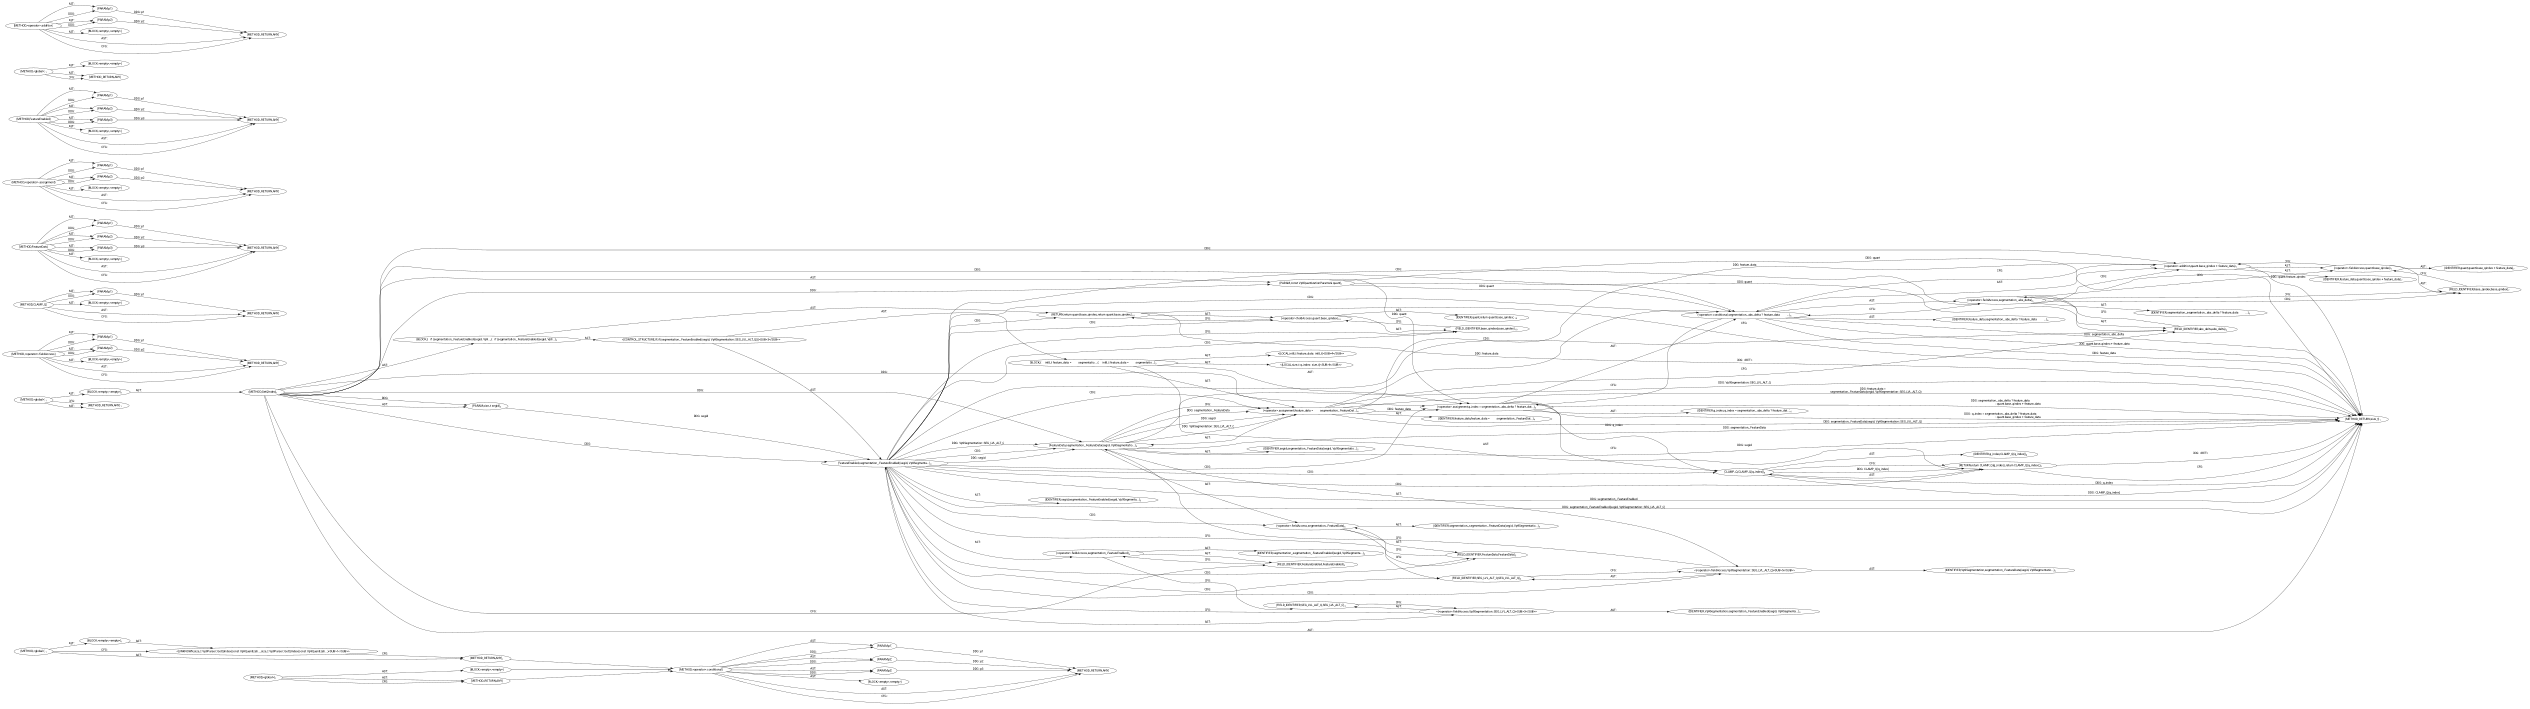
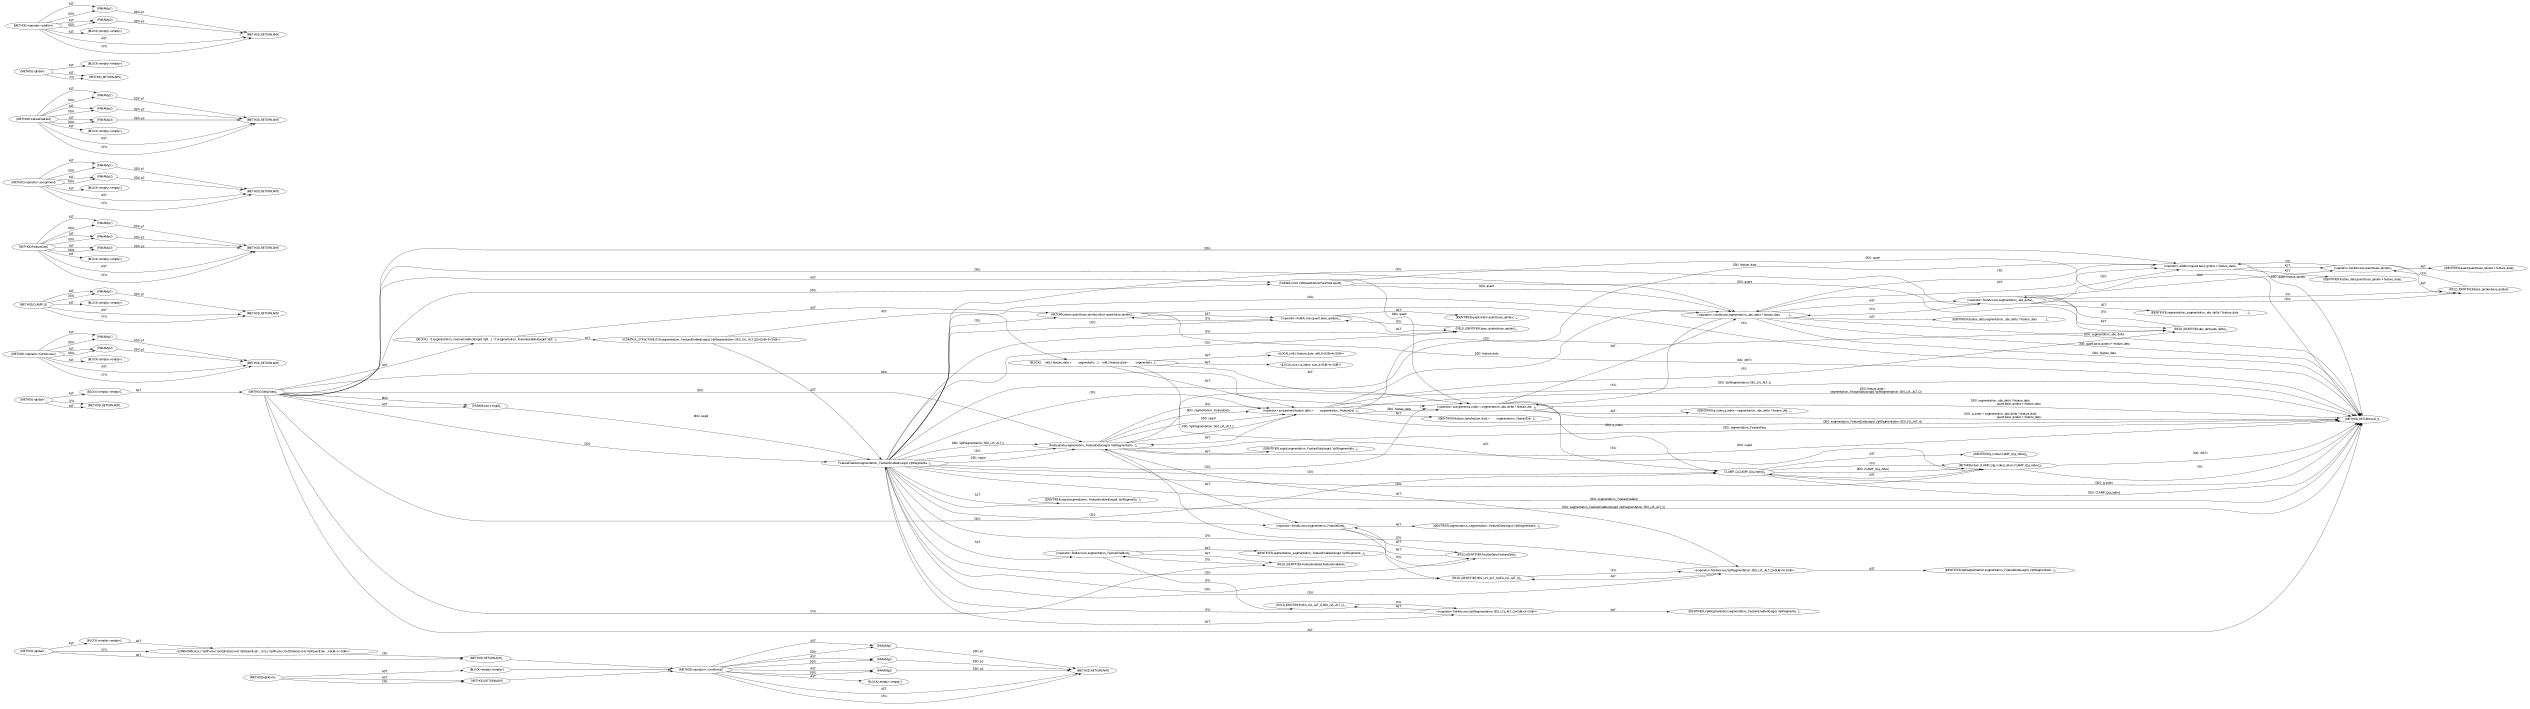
  digraph {
    fontname=Roboto
    rankdir=LR
    node [fontname=Roboto]
    edge [fontname=Roboto]
    n1 [label=<(METHOD,&lt;operator&gt;.conditional)>]
    n2 [label=<(PARAM,p1)>]
    n3 [label=<(PARAM,p2)>]
    n4 [label=<(PARAM,p3)>]
    n5 [label=<(BLOCK,&lt;empty&gt;,&lt;empty&gt;)>]
    n6 [label=<(METHOD_RETURN,ANY)>]
    n7 [label=<(METHOD,&lt;global&gt;)<SUB>1</SUB>>]
    n8 [label=<(BLOCK,&lt;empty&gt;,&lt;empty&gt;)<SUB>1</SUB>>]
    n9 [label=<(METHOD_RETURN,ANY)<SUB>1</SUB>>]
    n10 [label=<(METHOD,GetQIndex)<SUB>1</SUB>>]
    n11 [label=<(PARAM,const Vp9QuantizationParams&amp; quant)<SUB>1</SUB>>]
    n12 [label=<(PARAM,size_t segid)<SUB>2</SUB>>]
    n13 [label=<(BLOCK,{   if (segmentation_.FeatureEnabled(segid, Vp9...,{   if (segmentation_.FeatureEnabled(segid, Vp9...)<SUB>2</SUB>>]
    n14 [label=<(FeatureEnabled,segmentation_.FeatureEnabled(segid, Vp9Segmenta...)<SUB>3</SUB>>]
    n15 [label=<(FIELD_IDENTIFIER,FeatureEnabled,FeatureEnabled)<SUB>3</SUB>>]
    n16 [label=<(FeatureData,segmentation_.FeatureData(segid, Vp9Segmentatio...)<SUB>5</SUB>>]
    n17 [label=<(&lt;operator&gt;.assignment,q_index = segmentation_.abs_delta ? feature_dat...)<SUB>6</SUB>>]
    n18 [label=<(&lt;operator&gt;.conditional,segmentation_.abs_delta ? feature_data         ...)<SUB>6</SUB>>]
    n19 [label=<(&lt;operator&gt;.addition,quant.base_qindex + feature_data)<SUB>7</SUB>>]
    n20 [label=<(CLAMP_Q,CLAMP_Q(q_index))<SUB>8</SUB>>]
    n21 [label=<(METHOD_RETURN,size_t)<SUB>1</SUB>>]
    n22 [label=<(FIELD_IDENTIFIER,abs_delta,abs_delta)<SUB>6</SUB>>]
    n23 [label="<(CONTROL_STRUCTURE,IF,if (segmentation_.FeatureEnabled(segid, Vp9Segmentation::SEG_LVL_ALT_Q)))<SUB>3</SUB>>"]
    n24 [label=<(RETURN,return quant.base_qindex;,return quant.base_qindex;)<SUB>10</SUB>>]
    n25 [label=<(&lt;operator&gt;.fieldAccess,segmentation_.FeatureEnabled)<SUB>3</SUB>>]
    n26 [label=<(IDENTIFIER,segid,segmentation_.FeatureEnabled(segid, Vp9Segmenta...)<SUB>3</SUB>>]
    n27 [label="<(&lt;operator&gt;.fieldAccess,Vp9Segmentation::SEG_LVL_ALT_Q)<SUB>3</SUB>>"]
    n28 [label=<(&lt;operator&gt;.assignment,feature_data =         segmentation_.FeatureDat...)<SUB>4</SUB>>]
    n29 [label=<(&lt;operator&gt;.fieldAccess,segmentation_.FeatureData)<SUB>5</SUB>>]
    n30 [label=<(FIELD_IDENTIFIER,FeatureData,FeatureData)<SUB>5</SUB>>]
    n31 [label="<(&lt;operator&gt;.fieldAccess,Vp9Segmentation::SEG_LVL_ALT_Q)<SUB>5</SUB>>"]
    n32 [label=<(FIELD_IDENTIFIER,SEG_LVL_ALT_Q,SEG_LVL_ALT_Q)<SUB>5</SUB>>]
    n33 [label=<(&lt;operator&gt;.fieldAccess,segmentation_.abs_delta)<SUB>6</SUB>>]
    n34 [label=<(RETURN,return CLAMP_Q(q_index);,return CLAMP_Q(q_index);)<SUB>8</SUB>>]
    n35 [label=<(&lt;operator&gt;.fieldAccess,quant.base_qindex)<SUB>10</SUB>>]
    n36 [label=<(FIELD_IDENTIFIER,base_qindex,base_qindex)<SUB>10</SUB>>]
    n37 [label=<(IDENTIFIER,segid,segmentation_.FeatureData(segid, Vp9Segmentatio...)<SUB>5</SUB>>]
    n38 [label=<(IDENTIFIER,q_index,q_index = segmentation_.abs_delta ? feature_dat...)<SUB>6</SUB>>]
    n39 [label=<(IDENTIFIER,feature_data,segmentation_.abs_delta ? feature_data         ...)<SUB>6</SUB>>]
    n40 [label=<(&lt;operator&gt;.fieldAccess,quant.base_qindex)<SUB>7</SUB>>]
    n41 [label=<(IDENTIFIER,feature_data,quant.base_qindex + feature_data)<SUB>7</SUB>>]
    n42 [label=<(IDENTIFIER,q_index,CLAMP_Q(q_index))<SUB>8</SUB>>]
    n43 [label=<(BLOCK,{     int8_t feature_data =         segmentatio...,{     int8_t feature_data =         segmentatio...)<SUB>3</SUB>>]
    n44 [label="<(LOCAL,int8_t feature_data: int8_t)<SUB>4</SUB>>"]
    n45 [label="<(LOCAL,size_t q_index: size_t)<SUB>6</SUB>>"]
    n46 [label=<(IDENTIFIER,segmentation_,segmentation_.FeatureEnabled(segid, Vp9Segmenta...)<SUB>3</SUB>>]
    n47 [label=<(FIELD_IDENTIFIER,SEG_LVL_ALT_Q,SEG_LVL_ALT_Q)<SUB>3</SUB>>]
    n48 [label=<(IDENTIFIER,Vp9Segmentation,segmentation_.FeatureEnabled(segid, Vp9Segmenta...)<SUB>3</SUB>>]
    n49 [label=<(IDENTIFIER,feature_data,feature_data =         segmentation_.FeatureDat...)<SUB>4</SUB>>]
    n50 [label=<(IDENTIFIER,segmentation_,segmentation_.FeatureData(segid, Vp9Segmentatio...)<SUB>5</SUB>>]
    n51 [label=<(IDENTIFIER,Vp9Segmentation,segmentation_.FeatureData(segid, Vp9Segmentatio...)<SUB>5</SUB>>]
    n52 [label=<(IDENTIFIER,segmentation_,segmentation_.abs_delta ? feature_data         ...)<SUB>6</SUB>>]
    n53 [label=<(FIELD_IDENTIFIER,base_qindex,base_qindex)<SUB>7</SUB>>]
    n54 [label=<(IDENTIFIER,quant,return quant.base_qindex;)<SUB>10</SUB>>]
    n55 [label=<(IDENTIFIER,quant,quant.base_qindex + feature_data)<SUB>7</SUB>>]
    n56 [label=<(METHOD,&lt;operator&gt;.fieldAccess)>]
    n57 [label=<(PARAM,p1)>]
    n58 [label=<(PARAM,p2)>]
    n59 [label=<(BLOCK,&lt;empty&gt;,&lt;empty&gt;)>]
    n60 [label=<(METHOD_RETURN,ANY)>]
    n61 [label=<(METHOD,CLAMP_Q)>]
    n62 [label=<(PARAM,p1)>]
    n63 [label=<(BLOCK,&lt;empty&gt;,&lt;empty&gt;)>]
    n64 [label=<(METHOD_RETURN,ANY)>]
    n65 [label=<(METHOD,FeatureData)>]
    n66 [label=<(PARAM,p1)>]
    n67 [label=<(PARAM,p2)>]
    n68 [label=<(PARAM,p3)>]
    n69 [label=<(BLOCK,&lt;empty&gt;,&lt;empty&gt;)>]
    n70 [label=<(METHOD_RETURN,ANY)>]
    n71 [label=<(METHOD,&lt;operator&gt;.assignment)>]
    n72 [label=<(PARAM,p1)>]
    n73 [label=<(PARAM,p2)>]
    n74 [label=<(BLOCK,&lt;empty&gt;,&lt;empty&gt;)>]
    n75 [label=<(METHOD_RETURN,ANY)>]
    n76 [label=<(METHOD,FeatureEnabled)>]
    n77 [label=<(PARAM,p1)>]
    n78 [label=<(PARAM,p2)>]
    n79 [label=<(PARAM,p3)>]
    n80 [label=<(BLOCK,&lt;empty&gt;,&lt;empty&gt;)>]
    n81 [label=<(METHOD_RETURN,ANY)>]
    n82 [label=<(METHOD,&lt;global&gt;)<SUB>1</SUB>>]
    n83 [label=<(BLOCK,&lt;empty&gt;,&lt;empty&gt;)>]
    n84 [label=<(METHOD_RETURN,ANY)>]
    n85 [label=<(METHOD,&lt;operator&gt;.addition)>]
    n86 [label=<(PARAM,p1)>]
    n87 [label=<(PARAM,p2)>]
    n88 [label=<(BLOCK,&lt;empty&gt;,&lt;empty&gt;)>]
    n89 [label=<(METHOD_RETURN,ANY)>]
    n90 [label=<(METHOD,&lt;global&gt;)<SUB>1</SUB>>]
    n91 [label=<(BLOCK,&lt;empty&gt;,&lt;empty&gt;)<SUB>1</SUB>>]
    n92 [label="<(UNKNOWN,size_t Vp9Parser::GetQIndex(const Vp9Quantizati...,size_t Vp9Parser::GetQIndex(const Vp9Quantizati...)<SUB>1</SUB>>"]
    n93 [label=<(METHOD_RETURN,ANY)<SUB>1</SUB>>]
    n94 [label=<(METHOD,&lt;global&gt;)<SUB>1</SUB>>]
    n95 [label=<(BLOCK,&lt;empty&gt;,&lt;empty&gt;)>]
    n96 [label=<(METHOD_RETURN,ANY)>]
    n1 -> n2 [label="AST: "]
    n1 -> n2 [label="DDG: "]
    n1 -> n3 [label="AST: "]
    n1 -> n3 [label="DDG: "]
    n1 -> n4 [label="AST: "]
    n1 -> n4 [label="DDG: "]
    n1 -> n5 [label="AST: "]
    n1 -> n6 [label="AST: "]
    n1 -> n6 [label="CFG: "]
    n2 -> n6 [label="DDG: p1"]
    n3 -> n6 [label="DDG: p2"]
    n4 -> n6 [label="DDG: p3"]
    n7 -> n8 [label="AST: "]
    n7 -> n9 [label="AST: "]
    n7 -> n9 [label="CFG: "]
    n8 -> n10 [label="AST: "]
    n10 -> n11 [label="AST: "]
    n10 -> n11 [label="DDG: "]
    n10 -> n12 [label="AST: "]
    n10 -> n12 [label="DDG: "]
    n10 -> n13 [label="AST: "]
    n10 -> n14 [label="DDG: "]
    n10 -> n15 [label="CFG: "]
    n10 -> n16 [label="DDG: "]
    n10 -> n17 [label="DDG: "]
    n10 -> n18 [label="DDG: "]
    n10 -> n19 [label="DDG: "]
+   n10 -> n20 [label="DDG: "]
    n10 -> n21 [label="AST: "]
    n11 -> n17 [label="DDG: quant"]
    n11 -> n18 [label="DDG: quant"]
    n11 -> n21 [label="DDG: quant"]
    n11 -> n22 [label="DDG: quant"]
    n12 -> n14 [label="DDG: segid"]
    n13 -> n23 [label="AST: "]
    n13 -> n24 [label="AST: "]
    n14 -> n16 [label="DDG: segid"]
    n14 -> n16 [label="DDG: Vp9Segmentation::SEG_LVL_ALT_Q"]
    n14 -> n16 [label="CDG: "]
    n14 -> n17 [label="CDG: "]
    n14 -> n18 [label="CDG: "]
    n14 -> n20 [label="CDG: "]
    n14 -> n21 [label="DDG: segmentation_.FeatureEnabled"]
    n14 -> n21 [label="DDG: segmentation_.FeatureEnabled(segid, Vp9Segmentation::SEG_LVL_ALT_Q)"]
    n14 -> n22 [label="CDG: "]
    n14 -> n24 [label="CDG: "]
    n14 -> n25 [label="AST: "]
    n14 -> n26 [label="AST: "]
    n14 -> n27 [label="AST: "]
    n14 -> n28 [label="CDG: "]
    n14 -> n29 [label="CDG: "]
    n14 -> n30 [label="CFG: "]
    n14 -> n30 [label="CDG: "]
    n14 -> n31 [label="CDG: "]
    n14 -> n32 [label="CDG: "]
    n14 -> n33 [label="CDG: "]
    n14 -> n34 [label="CDG: "]
    n14 -> n35 [label="CDG: "]
    n14 -> n36 [label="CFG: "]
    n14 -> n36 [label="CDG: "]
    n15 -> n25 [label="CFG: "]
    n16 -> n21 [label="DDG: segmentation_.FeatureData"]
    n16 -> n21 [label="DDG: segid"]
    n16 -> n21 [label="DDG: Vp9Segmentation::SEG_LVL_ALT_Q"]
    n16 -> n28 [label="CFG: "]
    n16 -> n28 [label="DDG: segmentation_.FeatureData"]
    n16 -> n28 [label="DDG: segid"]
    n16 -> n28 [label="DDG: Vp9Segmentation::SEG_LVL_ALT_Q"]
    n16 -> n29 [label="AST: "]
    n16 -> n31 [label="AST: "]
    n16 -> n37 [label="AST: "]
    n17 -> n18 [label="AST: "]
    n17 -> n20 [label="CFG: "]
    n17 -> n20 [label="DDG: q_index"]
    n17 -> n21 [label="DDG: segmentation_.abs_delta ? feature_data\n                                             : quant.base_qindex + feature_data"]
    n17 -> n21 [label="DDG: q_index = segmentation_.abs_delta ? feature_data\n                                             : quant.base_qindex + feature_data"]
    n17 -> n38 [label="AST: "]
    n18 -> n17 [label="CFG: "]
    n18 -> n19 [label="AST: "]
    n18 -> n21 [label="DDG: segmentation_.abs_delta"]
    n18 -> n21 [label="DDG: quant.base_qindex + feature_data"]
    n18 -> n21 [label="DDG: feature_data"]
    n18 -> n33 [label="AST: "]
    n18 -> n39 [label="AST: "]
    n19 -> n18 [label="CFG: "]
    n19 -> n21 [label="DDG: quant.feature_qindex"]
    n19 -> n40 [label="AST: "]
    n19 -> n41 [label="AST: "]
    n20 -> n21 [label="DDG: q_index"]
    n20 -> n21 [label="DDG: CLAMP_Q(q_index)"]
    n20 -> n34 [label="CFG: "]
    n20 -> n34 [label="DDG: CLAMP_Q(q_index)"]
    n20 -> n42 [label="AST: "]
    n22 -> n33 [label="CFG: "]
    n23 -> n14 [label="AST: "]
    n23 -> n43 [label="AST: "]
    n24 -> n21 [label="CFG: "]
    n24 -> n21 [label="DDG: &lt;RET&gt;"]
    n24 -> n35 [label="AST: "]
    n25 -> n15 [label="AST: "]
    n25 -> n46 [label="AST: "]
    n25 -> n47 [label="CFG: "]
    n27 -> n14 [label="CFG: "]
    n27 -> n47 [label="AST: "]
    n27 -> n48 [label="AST: "]
    n28 -> n16 [label="AST: "]
    n28 -> n17 [label="DDG: feature_data"]
    n28 -> n18 [label="DDG: feature_data"]
    n28 -> n19 [label="DDG: feature_data"]
    n28 -> n21 [label="DDG: segmentation_.FeatureData(segid, Vp9Segmentation::SEG_LVL_ALT_Q)"]
    n28 -> n21 [label="DDG: feature_data =\n        segmentation_.FeatureData(segid, Vp9Segmentation::SEG_LVL_ALT_Q)"]
    n28 -> n22 [label="CFG: "]
    n28 -> n49 [label="AST: "]
    n29 -> n30 [label="AST: "]
    n29 -> n32 [label="CFG: "]
    n29 -> n50 [label="AST: "]
-   n30 -> n29 [label="CFG: "]
+   n30 -> n29 [label="AST: "]
    n31 -> n16 [label="CFG: "]
    n31 -> n32 [label="AST: "]
    n31 -> n51 [label="AST: "]
    n32 -> n31 [label="CFG: "]
    n33 -> n18 [label="CFG: "]
    n33 -> n19 [label="CDG: "]
    n33 -> n22 [label="AST: "]
    n33 -> n40 [label="CDG: "]
    n33 -> n52 [label="AST: "]
    n33 -> n53 [label="CFG: "]
    n33 -> n53 [label="CDG: "]
    n34 -> n20 [label="AST: "]
    n34 -> n21 [label="CFG: "]
    n34 -> n21 [label="DDG: &lt;RET&gt;"]
    n35 -> n24 [label="CFG: "]
    n35 -> n36 [label="AST: "]
    n35 -> n54 [label="AST: "]
    n36 -> n35 [label="CFG: "]
    n40 -> n19 [label="CFG: "]
    n40 -> n53 [label="AST: "]
    n40 -> n55 [label="AST: "]
    n43 -> n17 [label="AST: "]
    n43 -> n28 [label="AST: "]
    n43 -> n34 [label="AST: "]
    n43 -> n44 [label="AST: "]
    n43 -> n45 [label="AST: "]
    n47 -> n27 [label="CFG: "]
    n53 -> n40 [label="CFG: "]
    n56 -> n57 [label="AST: "]
    n56 -> n57 [label="DDG: "]
    n56 -> n58 [label="AST: "]
    n56 -> n58 [label="DDG: "]
    n56 -> n59 [label="AST: "]
    n56 -> n60 [label="AST: "]
    n56 -> n60 [label="CFG: "]
    n57 -> n60 [label="DDG: p1"]
    n58 -> n60 [label="DDG: p2"]
    n61 -> n62 [label="AST: "]
    n61 -> n62 [label="DDG: "]
    n61 -> n63 [label="AST: "]
    n61 -> n64 [label="AST: "]
    n61 -> n64 [label="CFG: "]
    n62 -> n64 [label="DDG: p1"]
    n65 -> n66 [label="AST: "]
    n65 -> n66 [label="DDG: "]
    n65 -> n67 [label="AST: "]
    n65 -> n67 [label="DDG: "]
    n65 -> n68 [label="AST: "]
    n65 -> n68 [label="DDG: "]
    n65 -> n69 [label="AST: "]
    n65 -> n70 [label="AST: "]
    n65 -> n70 [label="CFG: "]
    n66 -> n70 [label="DDG: p1"]
    n67 -> n70 [label="DDG: p2"]
    n68 -> n70 [label="DDG: p3"]
    n71 -> n72 [label="AST: "]
    n71 -> n72 [label="DDG: "]
    n71 -> n73 [label="AST: "]
    n71 -> n73 [label="DDG: "]
    n71 -> n74 [label="AST: "]
    n71 -> n75 [label="AST: "]
    n71 -> n75 [label="CFG: "]
    n72 -> n75 [label="DDG: p1"]
    n73 -> n75 [label="DDG: p2"]
    n76 -> n77 [label="AST: "]
    n76 -> n77 [label="DDG: "]
    n76 -> n78 [label="AST: "]
    n76 -> n78 [label="DDG: "]
    n76 -> n79 [label="AST: "]
    n76 -> n79 [label="DDG: "]
    n76 -> n80 [label="AST: "]
    n76 -> n81 [label="AST: "]
    n76 -> n81 [label="CFG: "]
    n77 -> n81 [label="DDG: p1"]
    n78 -> n81 [label="DDG: p2"]
    n79 -> n81 [label="DDG: p3"]
    n82 -> n83 [label="AST: "]
    n82 -> n84 [label="AST: "]
    n82 -> n84 [label="CFG: "]
    n85 -> n86 [label="AST: "]
    n85 -> n86 [label="DDG: "]
    n85 -> n87 [label="AST: "]
    n85 -> n87 [label="DDG: "]
    n85 -> n88 [label="AST: "]
    n85 -> n89 [label="AST: "]
    n85 -> n89 [label="CFG: "]
    n86 -> n89 [label="DDG: p1"]
    n87 -> n89 [label="DDG: p2"]
    n90 -> n91 [label="AST: "]
    n90 -> n92 [label="CFG: "]
    n90 -> n93 [label="AST: "]
    n91 -> n92 [label="AST: "]
    n92 -> n93 [label="CFG: "]
    n93 -> n1
    n94 -> n95 [label="AST: "]
    n94 -> n96 [label="AST: "]
    n94 -> n96 [label="CFG: "]
    n95 -> n1
    n96 -> n1
  }
